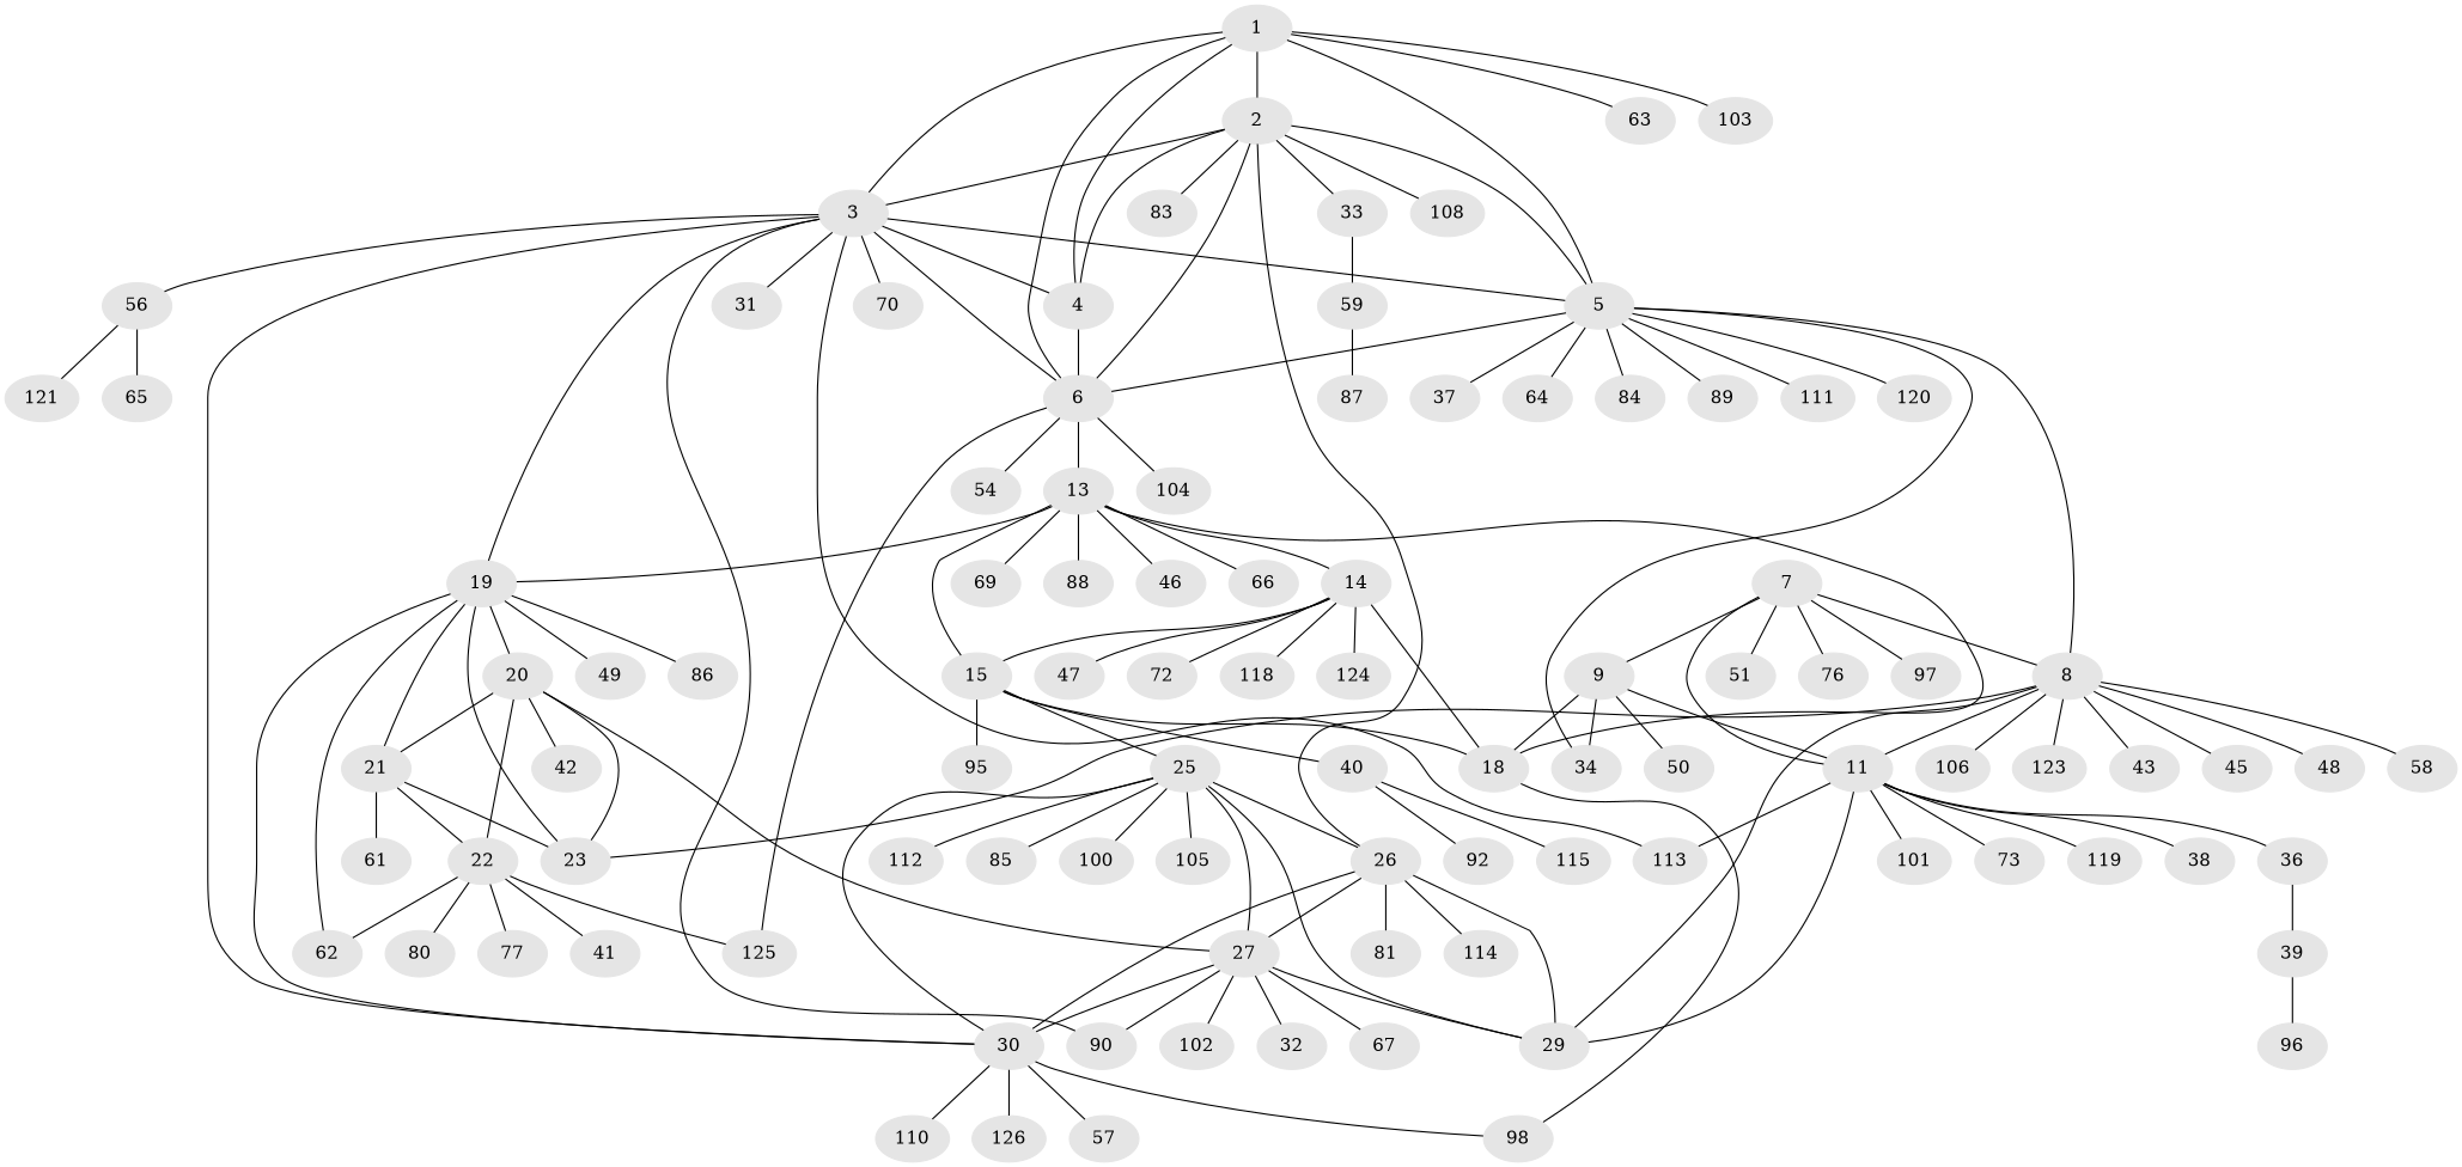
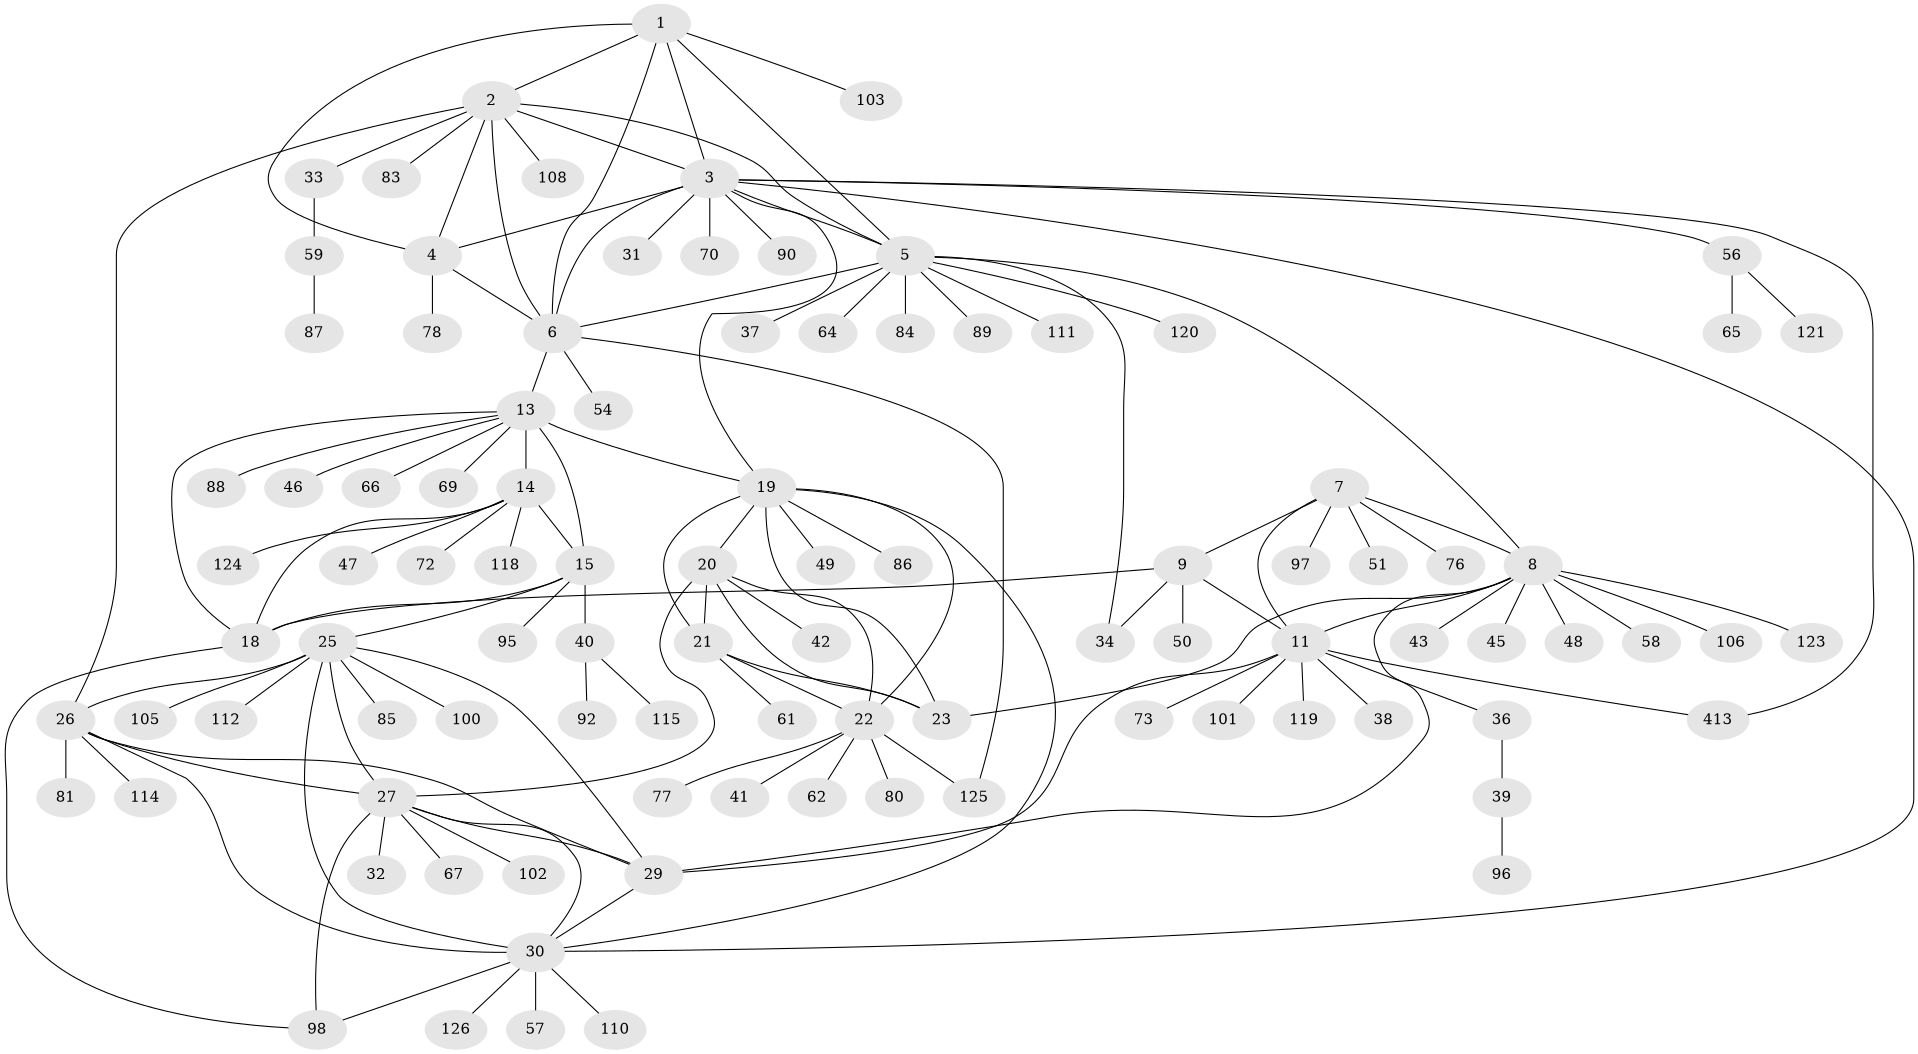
  graph {
    fontname="DejaVu Serif"
    node [color=gray90 fontname="DejaVu Serif" style=filled]
    edge [fontname="DejaVu Serif"]
    2 [super="+35"]
    3 [super="+71"]
    4 [super="+93"]
    5 [super="+44"]
    6 [super="+122"]
    26 [super="+28"]
    33
    83
    108
    1
-   63
    103
    19 [super="+117"]
    30 [super="+60"]
    31
    56
    70 [super="+82"]
    90
-   113
+   113 [label=413]
+   78
    8 [super="+12"]
    34
    37
    64
    84
    89
    111
    120
    13 [super="+16"]
    54
-   104
    125
    29 [super="+91"]
    27 [super="+74"]
    81
    114
    59
    87
    23 [super="+24"]
    20
    21 [super="+68"]
    22 [super="+109"]
    49
    86
    98
    57
    110
    126
    65
    121
    11 [super="+53"]
    43
    45
    48
    58
    106
    123
    18
    14 [super="+94"]
    15 [super="+17"]
    46
    66
    69
    88
    7 [super="+99"]
    9 [super="+10"]
    51
    76
    97
    50
    36
    38
    73
    101
    119
    39 [super="+79"]
    47
    72
    118
    124
    25 [super="+52"]
    40 [super="+116"]
    n83 [label=95]
    85
    100
    105
    112
    92
    115
    42
    61
    77
    41 [super="+95"]
    62 [super="+75"]
    80
    32
    67
    102
    96
    2 -- 3
    2 -- 4
    2 -- 5
    2 -- 6
    2 -- 26
    2 -- 33
    2 -- 83
    2 -- 108
    3 -- 4
    3 -- 5
    3 -- 6
    3 -- 19
    3 -- 30
    3 -- 31
    3 -- 56
    3 -- 70
    3 -- 90
    3 -- 113
    4 -- 6
+   4 -- 78
    5 -- 6
    5 -- 8
    5 -- 34
    5 -- 37
    5 -- 64
    5 -- 84
    5 -- 89
    5 -- 111
    5 -- 120
    6 -- 13
    6 -- 54
-   6 -- 104
    6 -- 125
    26 -- 30 [weight=2]
    26 -- 29 [weight=2]
    26 -- 27 [weight=2]
    26 -- 81
    26 -- 114
    33 -- 59
    1 -- 2
    1 -- 3
    1 -- 4
    1 -- 5
    1 -- 6
-   1 -- 63
    1 -- 103
    19 -- 30
    19 -- 23 [weight=2]
    19 -- 20
    19 -- 21
-   19 -- 62
+   19 -- 22
    19 -- 49
    19 -- 86
    30 -- 98
    30 -- 57
    30 -- 110
    30 -- 126
    56 -- 65
    56 -- 121
    8 -- 29
    8 -- 23
    8 -- 11 [weight=2]
    8 -- 43
    8 -- 45
    8 -- 48
    8 -- 58
    8 -- 106
    8 -- 123
    13 -- 19
    13 -- 18 [weight=2]
    13 -- 14 [weight=2]
    13 -- 15 [weight=4]
    13 -- 46
    13 -- 66
    13 -- 69
    13 -- 88
+   29 -- 30
    27 -- 30
-   27 -- 90
+   27 -- 98
    27 -- 29
    27 -- 32
    27 -- 67
    27 -- 102
    59 -- 87
    20 -- 27
    20 -- 23 [weight=2]
    20 -- 21
    20 -- 22
    20 -- 42
    21 -- 23 [weight=2]
    21 -- 22
    21 -- 61
    22 -- 125
    22 -- 77
    22 -- 41
    22 -- 62
    22 -- 80
    11 -- 113
    11 -- 29
    11 -- 36
    11 -- 38
    11 -- 73
    11 -- 101
    11 -- 119
    18 -- 98
    14 -- 18
    14 -- 15 [weight=2]
    14 -- 47
    14 -- 72
    14 -- 118
    14 -- 124
    15 -- 18 [weight=2]
    15 -- 25
    15 -- 40
    15 -- n83
    7 -- 8 [weight=2]
    7 -- 11
    7 -- 9 [weight=2]
    7 -- 51
    7 -- 76
    7 -- 97
    9 -- 34
    9 -- 11 [weight=2]
    9 -- 18
    9 -- 50
    36 -- 39
    39 -- 96
    25 -- 26 [weight=2]
    25 -- 30
    25 -- 29
    25 -- 27
    25 -- 85
    25 -- 100
    25 -- 105
    25 -- 112
    40 -- 92
    40 -- 115
  }
